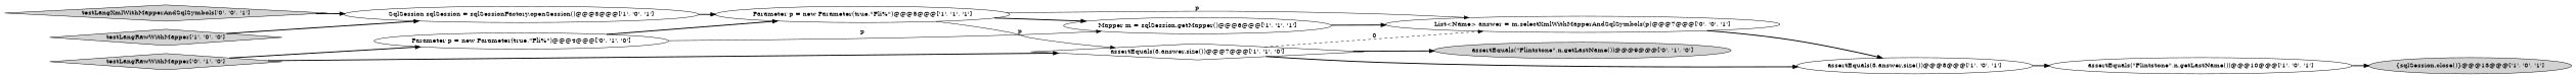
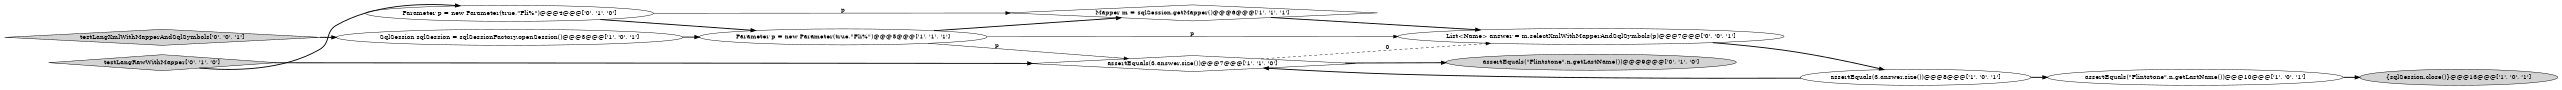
  digraph {
    rankdir=LR
    node [fillcolor=white shape=ellipse style=filled]
    edge [style=bold]
    n1 [fillcolor=lightgray label="testLangXmlWithMapperAndSqlSymbols['0', '0', '1']" shape=diamond]
    n2 [label="SqlSession sqlSession = sqlSessionFactory.openSession()@@@3@@@['1', '0', '1']"]
    n3 [label="Parameter p = new Parameter(true,\"Fli%\")@@@5@@@['1', '1', '1']"]
    n4 [label="assertEquals(3,answer.size())@@@7@@@['1', '1', '0']" shape=diamond]
    n5 [fillcolor=lightgray label="assertEquals(\"Flintstone\",n.getLastName())@@@9@@@['0', '1', '0']"]
    n6 [label="assertEquals(3,answer.size())@@@8@@@['1', '0', '1']"]
    n7 [label="List<Name> answer = m.selectXmlWithMapperAndSqlSymbols(p)@@@7@@@['0', '0', '1']"]
    n8 [label="assertEquals(\"Flintstone\",n.getLastName())@@@10@@@['1', '0', '1']"]
-   n9 [fillcolor=lightgray label="testLangRawWithMapper['1', '0', '0']" shape=diamond]
    n10 [fillcolor=lightgray label="{sqlSession.close()}@@@13@@@['1', '0', '1']"]
    n11 [fillcolor=lightgray label="testLangRawWithMapper['0', '1', '0']" shape=diamond]
    n12 [label="Parameter p = new Parameter(true,\"Fli%\")@@@4@@@['0', '1', '0']"]
-   n13 [label="Mapper m = sqlSession.getMapper()@@@6@@@['1', '1', '1']"]
+   n13 [label="Mapper m = sqlSession.getMapper()@@@6@@@['1', '1', '1']" shape=diamond]
    n1 -> n2
    n2 -> n3
    n3 -> n4 [label=p style=solid]
    n3 -> n7 [label=p style=solid]
    n3 -> n13
    n4 -> n5
-   n4 -> n6
+   n6 -> n4
    n4 -> n7 [label=0 style=dashed]
    n6 -> n8
    n7 -> n6
    n8 -> n10
-   n9 -> n2
    n11 -> n4
    n11 -> n12
    n12 -> n3
    n12 -> n13 [label=p style=solid]
    n13 -> n7
  }
